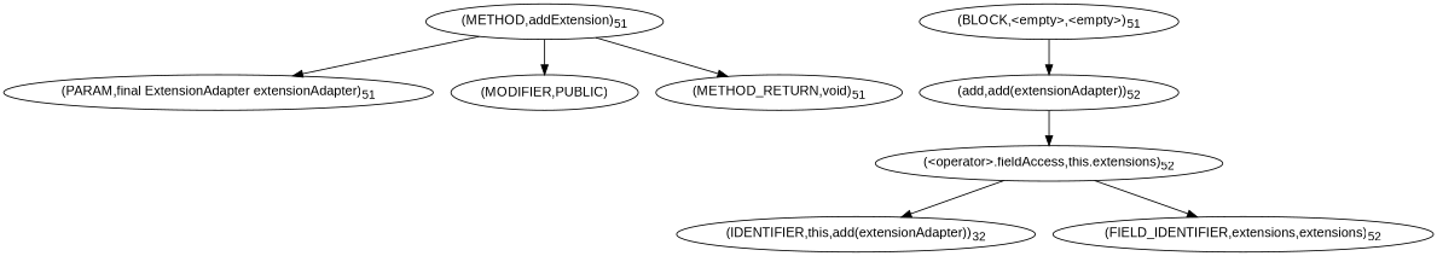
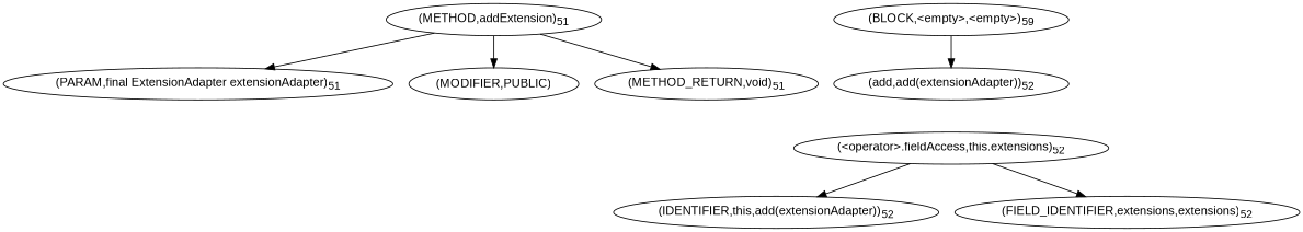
  digraph {
    fontname="Liberation Sans"
    node [fontname="Liberation Sans"]
    edge [fontname="Liberation Sans"]
    n1 [label=<(METHOD,addExtension)<SUB>51</SUB>>]
    n2 [label=<(PARAM,final ExtensionAdapter extensionAdapter)<SUB>51</SUB>>]
    n3 [label=<(MODIFIER,PUBLIC)>]
    n4 [label=<(METHOD_RETURN,void)<SUB>51</SUB>>]
-   n5 [label=<(BLOCK,&lt;empty&gt;,&lt;empty&gt;)<SUB>51</SUB>>]
+   n5 [label=<(BLOCK,&lt;empty&gt;,&lt;empty&gt;)<SUB>59</SUB>>]
    n6 [label=<(add,add(extensionAdapter))<SUB>52</SUB>>]
    n7 [label=<(&lt;operator&gt;.fieldAccess,this.extensions)<SUB>52</SUB>>]
-   n8 [label=<(IDENTIFIER,this,add(extensionAdapter))<SUB>32</SUB>>]
+   n8 [label=<(IDENTIFIER,this,add(extensionAdapter))<SUB>52</SUB>>]
    n9 [label=<(FIELD_IDENTIFIER,extensions,extensions)<SUB>52</SUB>>]
    n1 -> n2
    n1 -> n3
    n1 -> n4
    n5 -> n6
-   n6 -> n7
    n7 -> n8
    n7 -> n9
  }
